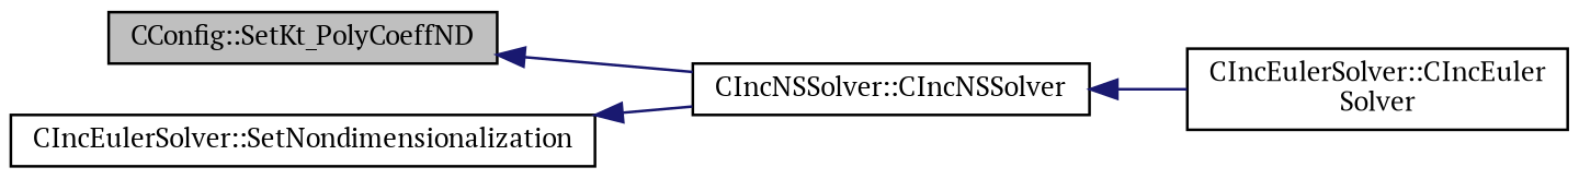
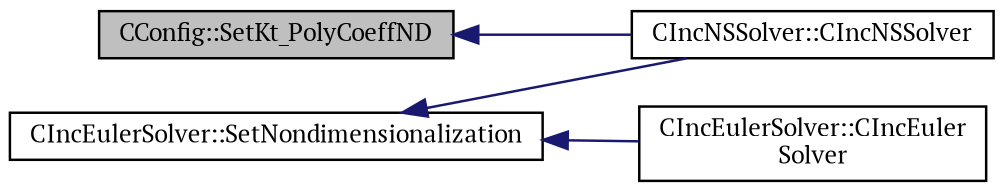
  digraph {
    fontname="PT Serif"
    rankdir=LR
    node [color=black fillcolor=white fontname="PT Serif" fontsize=10 shape=record style=filled]
    edge [color=midnightblue dir=back fontname="PT Serif" fontsize=10 labelfontname=Helvetica labelfontsize=10 style=solid]
    n1 [fillcolor=grey75 fontcolor=black height=0.2 label="CConfig::SetKt_PolyCoeffND" width=0.4]
    n2 [height=0.2 label="CIncNSSolver::CIncNSSolver" width=0.4]
    n3 [height=0.2 label="CIncEulerSolver::SetNondimensionalization" width=0.4]
    n4 [height=0.2 label="CIncEulerSolver::CIncEuler\lSolver" width=0.4]
    n1 -> n2
    n3 -> n2
-   n2 -> n4
+   n3 -> n4
  }
